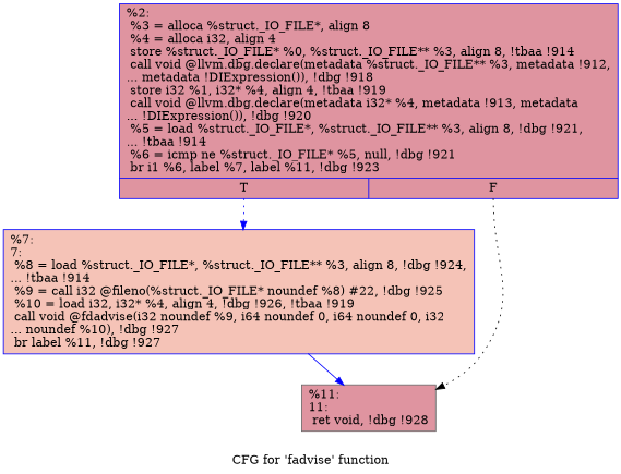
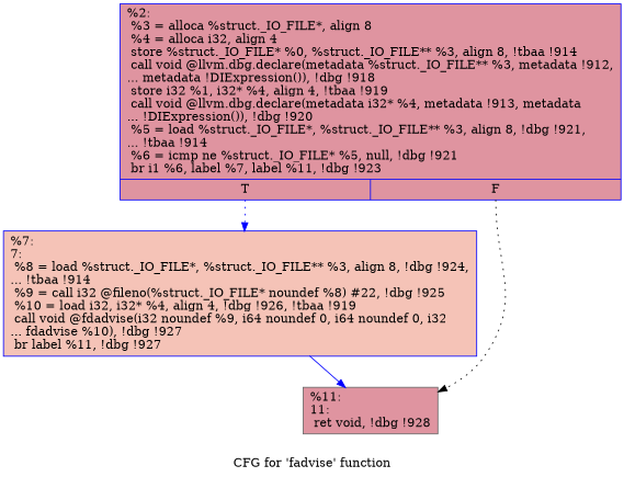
  digraph {
    label="CFG for 'fadvise' function"
    node [color=blue fillcolor="#b70d2870" shape=record style=filled]
    edge [color=blue style=dotted]
    n1 [label="{%2:\l  %3 = alloca %struct._IO_FILE*, align 8\l  %4 = alloca i32, align 4\l  store %struct._IO_FILE* %0, %struct._IO_FILE** %3, align 8, !tbaa !914\l  call void @llvm.dbg.declare(metadata %struct._IO_FILE** %3, metadata !912,\l... metadata !DIExpression()), !dbg !918\l  store i32 %1, i32* %4, align 4, !tbaa !919\l  call void @llvm.dbg.declare(metadata i32* %4, metadata !913, metadata\l... !DIExpression()), !dbg !920\l  %5 = load %struct._IO_FILE*, %struct._IO_FILE** %3, align 8, !dbg !921,\l... !tbaa !914\l  %6 = icmp ne %struct._IO_FILE* %5, null, !dbg !921\l  br i1 %6, label %7, label %11, !dbg !923\l|{<s0>T|<s1>F}}"]
-   n2 [fillcolor="#e8765c70" label="{%7:\l7:                                                \l  %8 = load %struct._IO_FILE*, %struct._IO_FILE** %3, align 8, !dbg !924,\l... !tbaa !914\l  %9 = call i32 @fileno(%struct._IO_FILE* noundef %8) #22, !dbg !925\l  %10 = load i32, i32* %4, align 4, !dbg !926, !tbaa !919\l  call void @fdadvise(i32 noundef %9, i64 noundef 0, i64 noundef 0, i32\l... noundef %10), !dbg !927\l  br label %11, !dbg !927\l}"]
+   n2 [fillcolor="#e8765c70" label="{%7:\l7:                                                \l  %8 = load %struct._IO_FILE*, %struct._IO_FILE** %3, align 8, !dbg !924,\l... !tbaa !914\l  %9 = call i32 @fileno(%struct._IO_FILE* noundef %8) #22, !dbg !925\l  %10 = load i32, i32* %4, align 4, !dbg !926, !tbaa !919\l  call void @fdadvise(i32 noundef %9, i64 noundef 0, i64 noundef 0, i32\l... fdadvise %10), !dbg !927\l  br label %11, !dbg !927\l}"]
    n3 [color=gray40 label="{%11:\l11:                                               \l  ret void, !dbg !928\l}"]
    n1 -> n2 [tailport=s0]
    n1 -> n3 [tailport=s1 color=black]
    n2 -> n3 [style=solid]
  }
